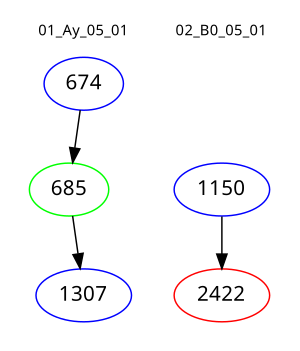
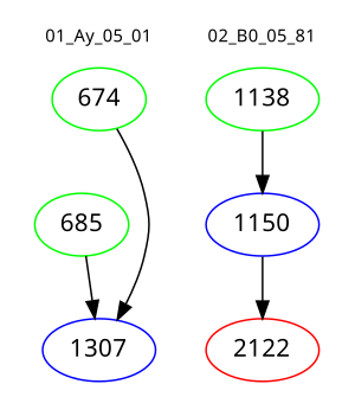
  digraph {
    fontname="Noto Sans"
    node [color=green fontname="Noto Sans"]
    edge [color=black fontname="Noto Sans"]
-   n1 [color=blue label=674]
+   n1 [label=674]
    n2 [label=685]
    n3 [color=blue label=1307]
+   n4 [label=1138]
    n5 [color=blue label=1150]
-   n6 [color=red label=2422]
+   n6 [color=red label=2122]
    subgraph cluster_1 {
      color=white
      fontsize=10
      label="01_Ay_05_01"
      n1
      n2
      n3
    }
    subgraph cluster_2 {
      color=white
      fontsize=10
-     label="02_B0_05_01"
+     label="02_B0_05_81"
+     n4
      n5
      n6
    }
-   n1 -> n2
+   n1 -> n3
    n2 -> n3
+   n4 -> n5
    n5 -> n6
  }
